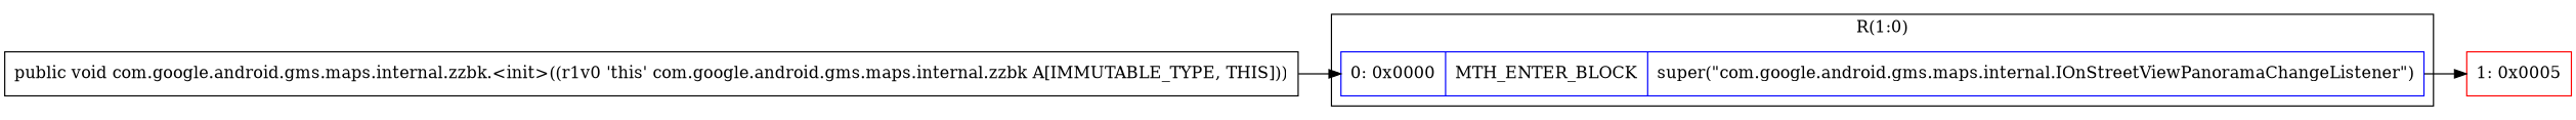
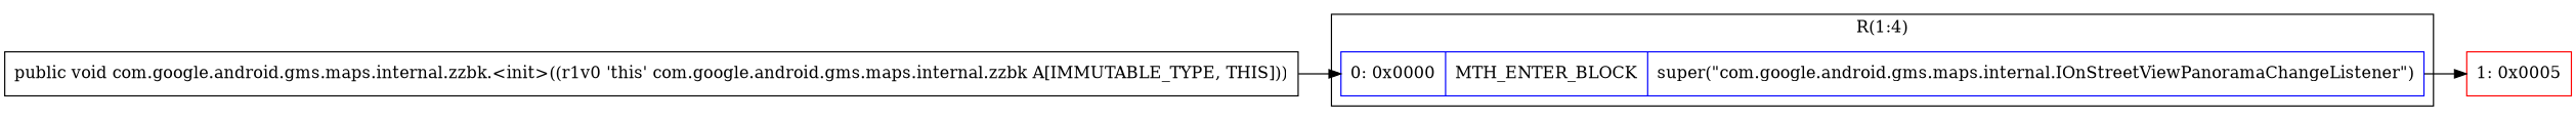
  digraph {
    rankdir=LR
    node [shape=record]
    n1 [color=blue label="{0\:\ 0x0000|MTH_ENTER_BLOCK\l|super(\"com.google.android.gms.maps.internal.IOnStreetViewPanoramaChangeListener\")\l}"]
    n2 [color=red label="{1\:\ 0x0005}"]
    n3 [label="{public void com.google.android.gms.maps.internal.zzbk.\<init\>((r1v0 'this' com.google.android.gms.maps.internal.zzbk A[IMMUTABLE_TYPE, THIS])) }"]
    subgraph cluster_1 {
-     label="R(1:0)"
+     label="R(1:4)"
      n1
    }
    n1 -> n2
    n3 -> n1
  }
